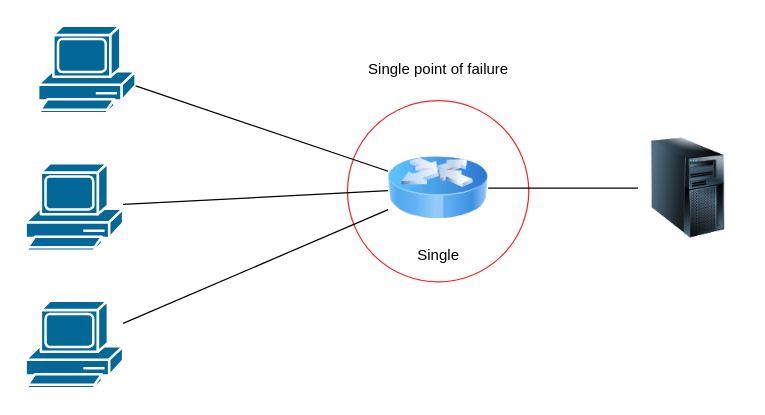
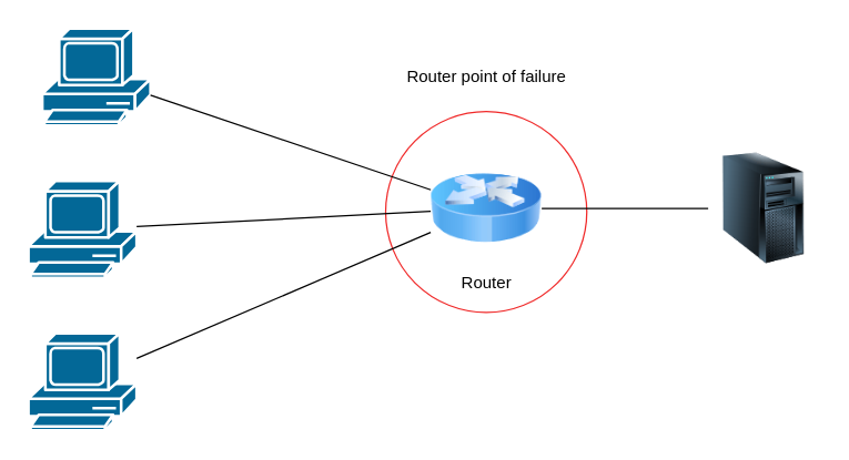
  <mxCell id="0" />
  <mxCell id="1" parent="0" />
  <mxCell id="2" value="" style="ellipse;whiteSpace=wrap;html=1;aspect=fixed;strokeColor=#F02929;" vertex="1" parent="1"><mxGeometry x="277.5" y="80" width="145" height="145" as="geometry" /></mxCell>
  <mxCell id="3" value="" style="shape=mxgraph.cisco.computers_and_peripherals.pc;html=1;pointerEvents=1;dashed=0;fillColor=#036897;strokeColor=#ffffff;strokeWidth=2;verticalLabelPosition=bottom;verticalAlign=top;align=center;outlineConnect=0;" vertex="1" parent="1"><mxGeometry x="30" y="20" width="78" height="70" as="geometry" /></mxCell>
  <mxCell id="4" value="" style="shape=mxgraph.cisco.computers_and_peripherals.pc;html=1;pointerEvents=1;dashed=0;fillColor=#036897;strokeColor=#ffffff;strokeWidth=2;verticalLabelPosition=bottom;verticalAlign=top;align=center;outlineConnect=0;" vertex="1" parent="1"><mxGeometry x="20" y="130" width="78" height="70" as="geometry" /></mxCell>
  <mxCell id="5" value="" style="shape=mxgraph.cisco.computers_and_peripherals.pc;html=1;pointerEvents=1;dashed=0;fillColor=#036897;strokeColor=#ffffff;strokeWidth=2;verticalLabelPosition=bottom;verticalAlign=top;align=center;outlineConnect=0;" vertex="1" parent="1"><mxGeometry x="20" y="240" width="78" height="70" as="geometry" /></mxCell>
  <mxCell id="6" style="edgeStyle=none;html=1;endArrow=none;endFill=0;" edge="1" parent="1" source="9" target="3"><mxGeometry relative="1" as="geometry" /></mxCell>
  <mxCell id="7" style="edgeStyle=none;html=1;endArrow=none;endFill=0;" edge="1" parent="1" source="9" target="4"><mxGeometry relative="1" as="geometry" /></mxCell>
  <mxCell id="8" style="edgeStyle=none;html=1;endArrow=none;endFill=0;" edge="1" parent="1" source="9" target="5"><mxGeometry relative="1" as="geometry" /></mxCell>
- <mxCell id="9" value="Single" style="image;html=1;image=img/lib/clip_art/networking/Router_Icon_128x128.png" vertex="1" parent="1"><mxGeometry x="310" y="110" width="80" height="80" as="geometry" /></mxCell>
+ <mxCell id="9" value="Router" style="image;html=1;image=img/lib/clip_art/networking/Router_Icon_128x128.png" vertex="1" parent="1"><mxGeometry x="310" y="110" width="80" height="80" as="geometry" /></mxCell>
  <mxCell id="10" style="edgeStyle=none;html=1;endArrow=none;endFill=0;" edge="1" parent="1" source="11" target="9"><mxGeometry relative="1" as="geometry" /></mxCell>
  <mxCell id="11" value="" style="image;html=1;image=img/lib/clip_art/computers/Server_Tower_128x128.png" vertex="1" parent="1"><mxGeometry x="510" y="110" width="80" height="80" as="geometry" /></mxCell>
- <mxCell id="12" value="Single point of failure" style="text;html=1;align=center;verticalAlign=middle;resizable=0;points=[];autosize=1;strokeColor=none;fillColor=none;" vertex="1" parent="1"><mxGeometry x="280" y="40" width="140" height="30" as="geometry" /></mxCell>
+ <mxCell id="12" value="Router point of failure" style="text;html=1;align=center;verticalAlign=middle;resizable=0;points=[];autosize=1;strokeColor=none;fillColor=none;" vertex="1" parent="1"><mxGeometry x="280" y="40" width="140" height="30" as="geometry" /></mxCell>
